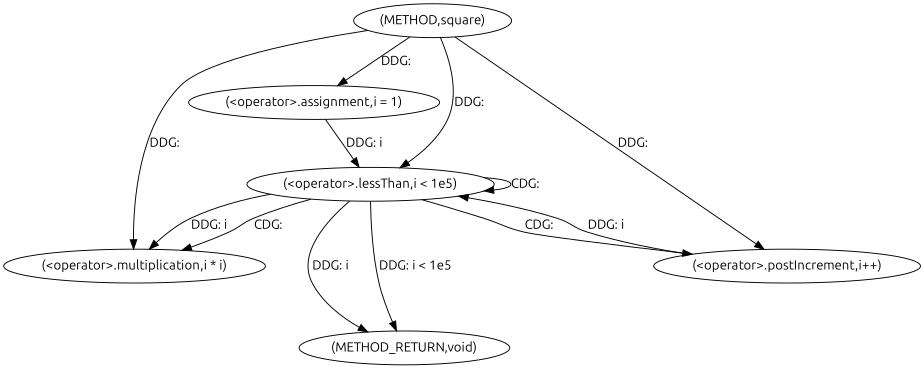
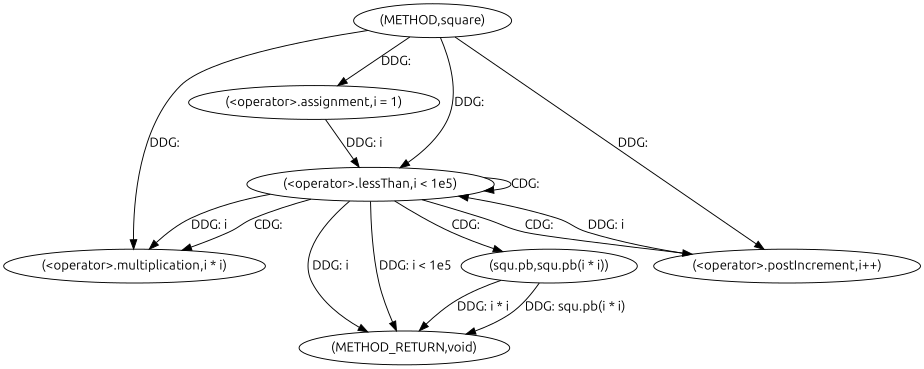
  digraph {
    fontname=Ubuntu
    node [fontname=Ubuntu]
    edge [fontname=Ubuntu]
    n1 [label="(METHOD,square)"]
    n2 [label="(<operator>.assignment,i = 1)"]
    n3 [label="(<operator>.lessThan,i < 1e5)"]
    n4 [label="(<operator>.postIncrement,i++)"]
    n5 [label="(<operator>.multiplication,i * i)"]
    n6 [label="(METHOD_RETURN,void)"]
+   n7 [label="(squ.pb,squ.pb(i * i))"]
    n1 -> n2 [label="DDG: "]
    n1 -> n3 [label="DDG: "]
    n1 -> n4 [label="DDG: "]
    n1 -> n5 [label="DDG: "]
    n2 -> n3 [label="DDG: i"]
    n3 -> n3 [label="CDG: "]
    n3 -> n4 [label="CDG: "]
    n3 -> n5 [label="DDG: i"]
    n3 -> n5 [label="CDG: "]
    n3 -> n6 [label="DDG: i"]
    n3 -> n6 [label="DDG: i < 1e5"]
+   n3 -> n7 [label="CDG: "]
    n4 -> n3 [label="DDG: i"]
+   n7 -> n6 [label="DDG: i * i"]
+   n7 -> n6 [label="DDG: squ.pb(i * i)"]
  }
